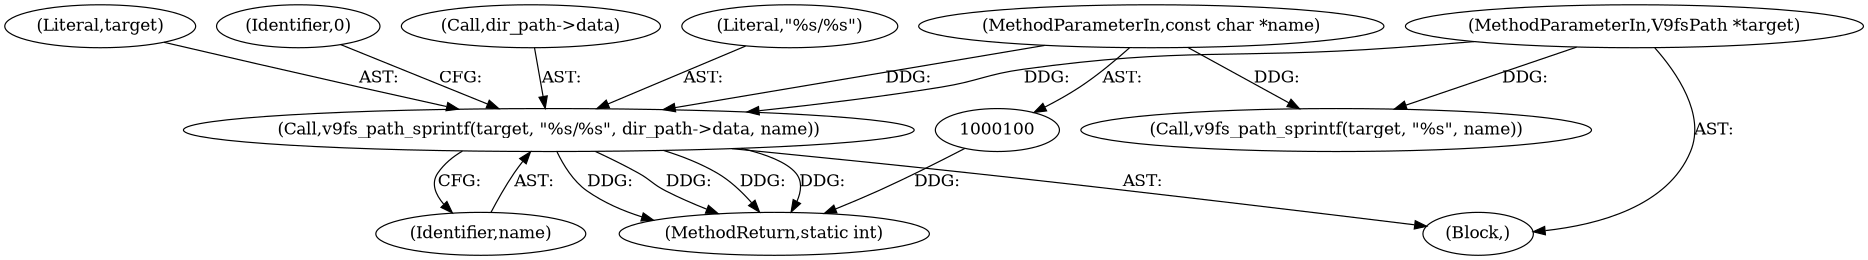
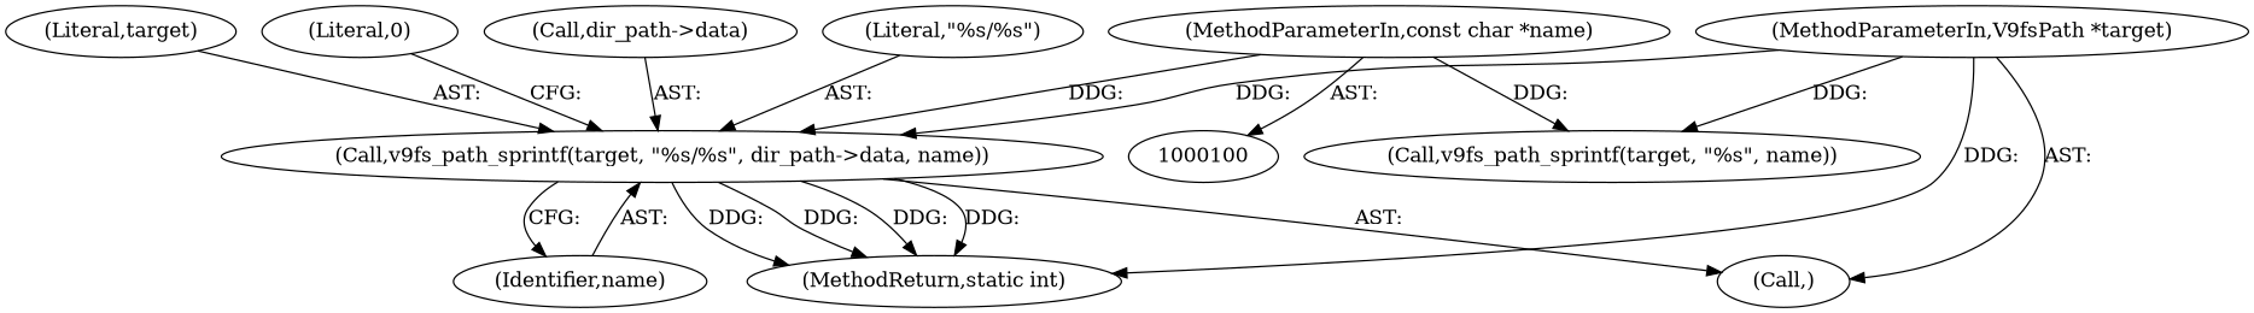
  digraph {
    n1 [label="(Call,v9fs_path_sprintf(target, \"%s/%s\", dir_path->data, name))"]
    n2 [label="(Identifier,name)"]
-   n3 [label="(Block,)"]
+   n3 [label="(Call,)"]
    n4 [label="(MethodReturn,static int)"]
    n5 [label="(MethodParameterIn,V9fsPath *target)"]
    n6 [label="(Call,v9fs_path_sprintf(target, \"%s\", name))"]
    n7 [label="(MethodParameterIn,const char *name)"]
    1000100
    n9 [label="(Literal,target)"]
-   n10 [label="(Identifier,0)"]
+   n10 [label="(Literal,0)"]
    n11 [label="(Call,dir_path->data)"]
    n12 [label="(Literal,\"%s/%s\")"]
    n1 -> n2 [label="CFG: "]
    n1 -> n3 [label="AST: "]
    n1 -> n4 [label="DDG: "]
    n1 -> n4 [label="DDG: "]
    n1 -> n4 [label="DDG: "]
    n1 -> n4 [label="DDG: "]
    n2 -> n1 [label="AST: "]
    n5 -> n1 [label="DDG: "]
    n5 -> n3 [label="AST: "]
-   1000100 -> n4 [label="DDG: "]
+   n5 -> n4 [label="DDG: "]
    n5 -> n6 [label="DDG: "]
    n7 -> n1 [label="DDG: "]
    n7 -> n6 [label="DDG: "]
    n7 -> 1000100 [label="AST: "]
    n9 -> n1 [label="AST: "]
    n10 -> n1 [label="CFG: "]
    n11 -> n1 [label="AST: "]
    n12 -> n1 [label="AST: "]
  }
